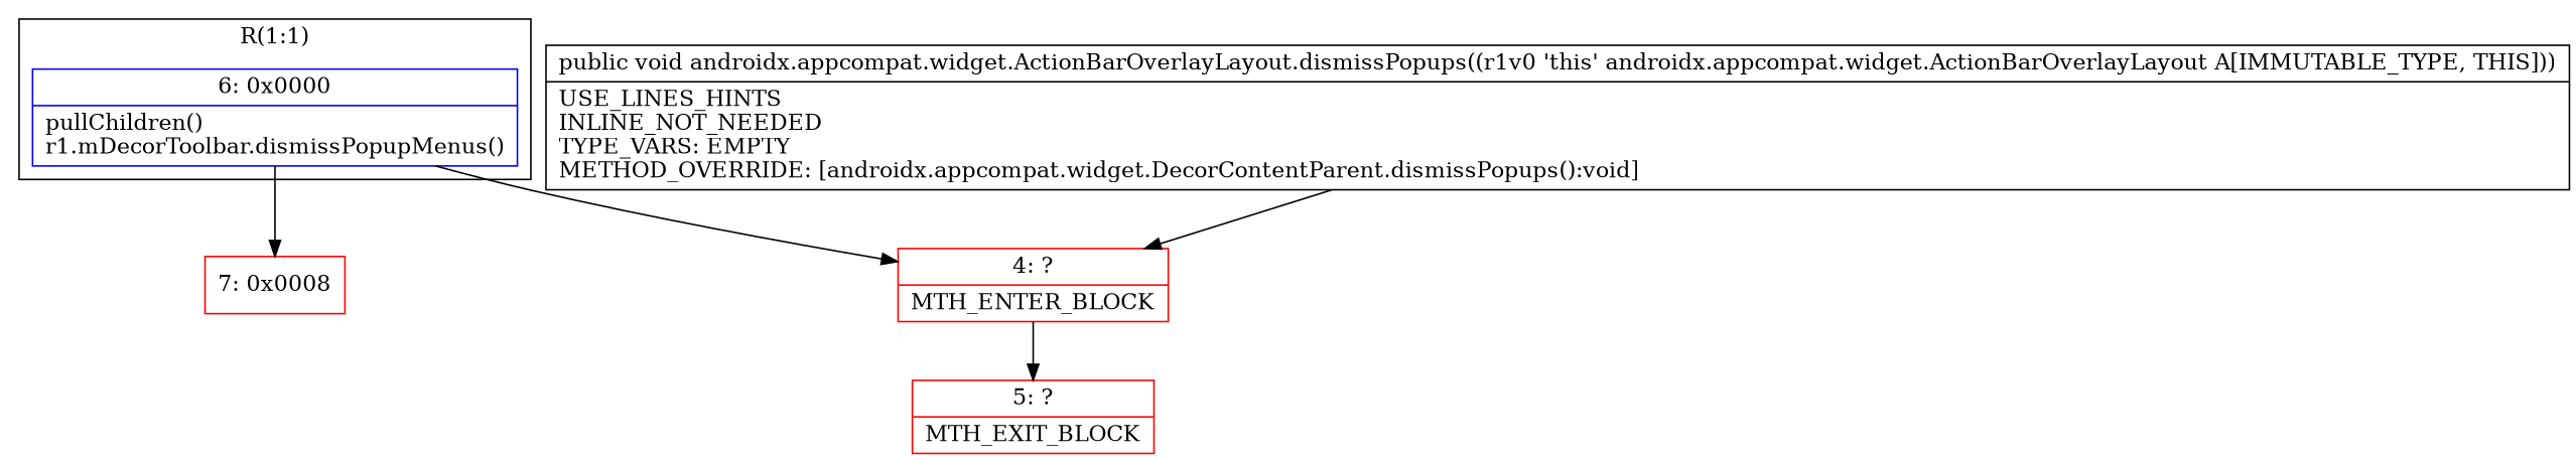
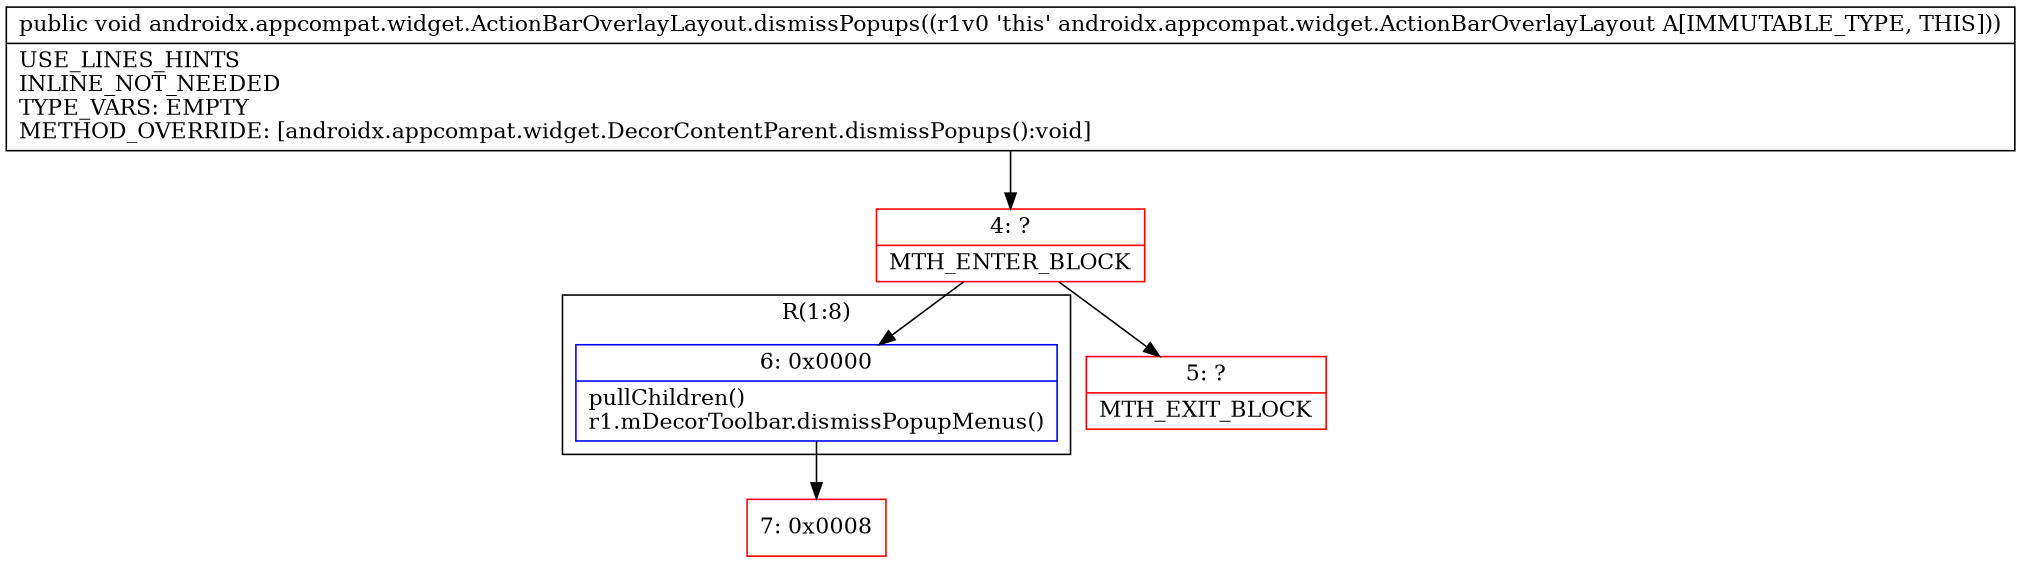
  digraph {
    node [color=red shape=record]
    n1 [color=blue label="{6\:\ 0x0000|pullChildren()\lr1.mDecorToolbar.dismissPopupMenus()\l}"]
    n2 [label="{7\:\ 0x0008}"]
    n3 [label="{4\:\ ?|MTH_ENTER_BLOCK\l}"]
    n4 [label="{5\:\ ?|MTH_EXIT_BLOCK\l}"]
    n5 [label="{public void androidx.appcompat.widget.ActionBarOverlayLayout.dismissPopups((r1v0 'this' androidx.appcompat.widget.ActionBarOverlayLayout A[IMMUTABLE_TYPE, THIS]))  | USE_LINES_HINTS\lINLINE_NOT_NEEDED\lTYPE_VARS: EMPTY\lMETHOD_OVERRIDE: [androidx.appcompat.widget.DecorContentParent.dismissPopups():void]\l}" color=""]
    subgraph cluster_1 {
-     label="R(1:1)"
+     label="R(1:8)"
      n1
    }
    n1 -> n2
-   n1 -> n3
+   n3 -> n1
    n3 -> n4
    n5 -> n3
  }
